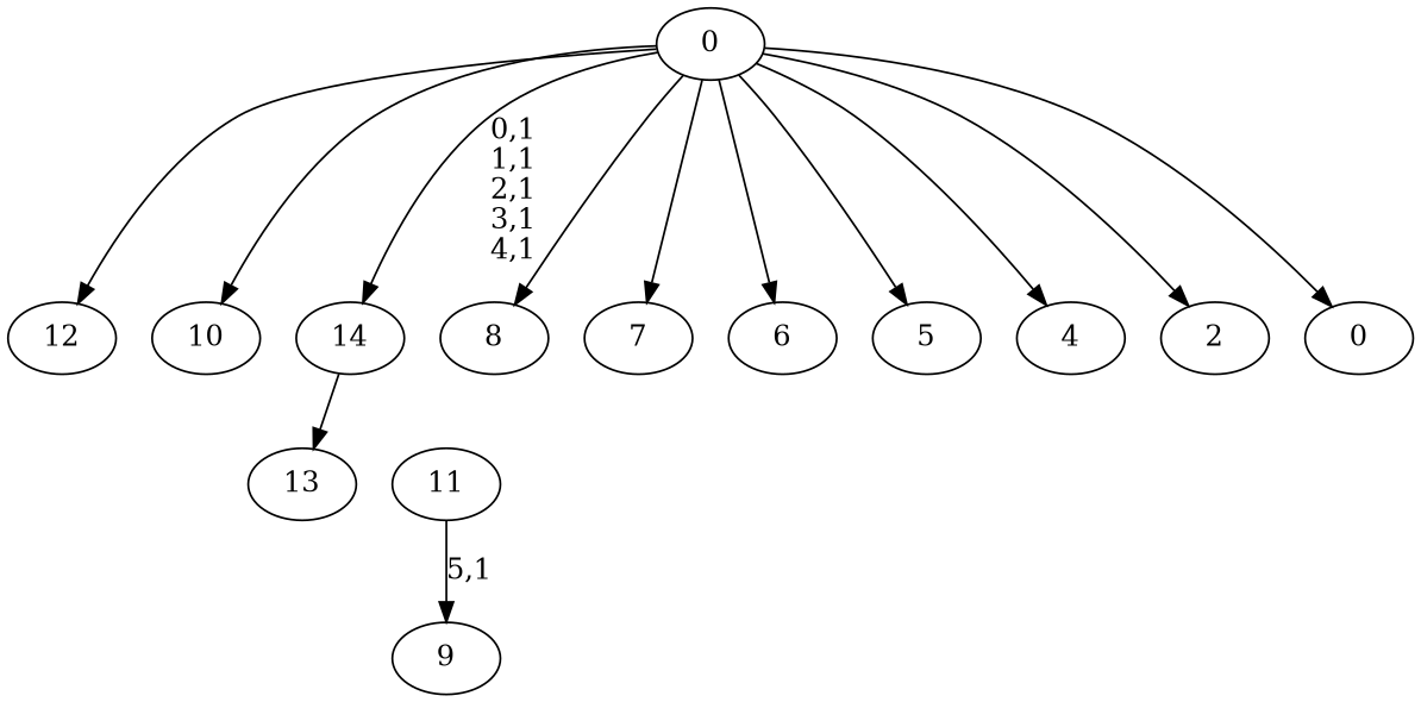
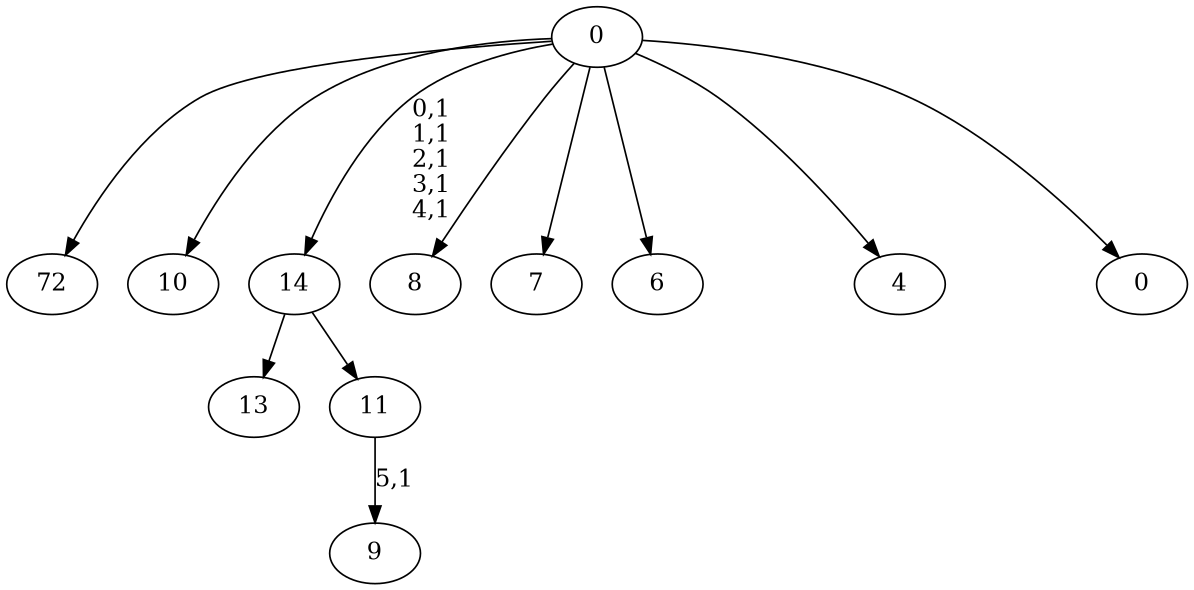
  digraph {
    n1 [label=13]
-   n2 [label=12]
+   n2 [label=72]
    n3 [label=11]
    n4 [label=9]
    n5 [label=10]
    14
    n7 [label=8]
    n8 [label=7]
    n9 [label=6]
-   n10 [label=5]
    n11 [label=4]
-   n12 [label=2]
    n13 [label=0]
    0
    n3 -> n4 [label="5,1"]
    14 -> n1
+   14 -> n3
    0 -> n2
    0 -> n5
    0 -> 14 [label="0,1\n1,1\n2,1\n3,1\n4,1"]
    0 -> n7
    0 -> n8
    0 -> n9
-   0 -> n10
    0 -> n11
-   0 -> n12
    0 -> n13
  }
